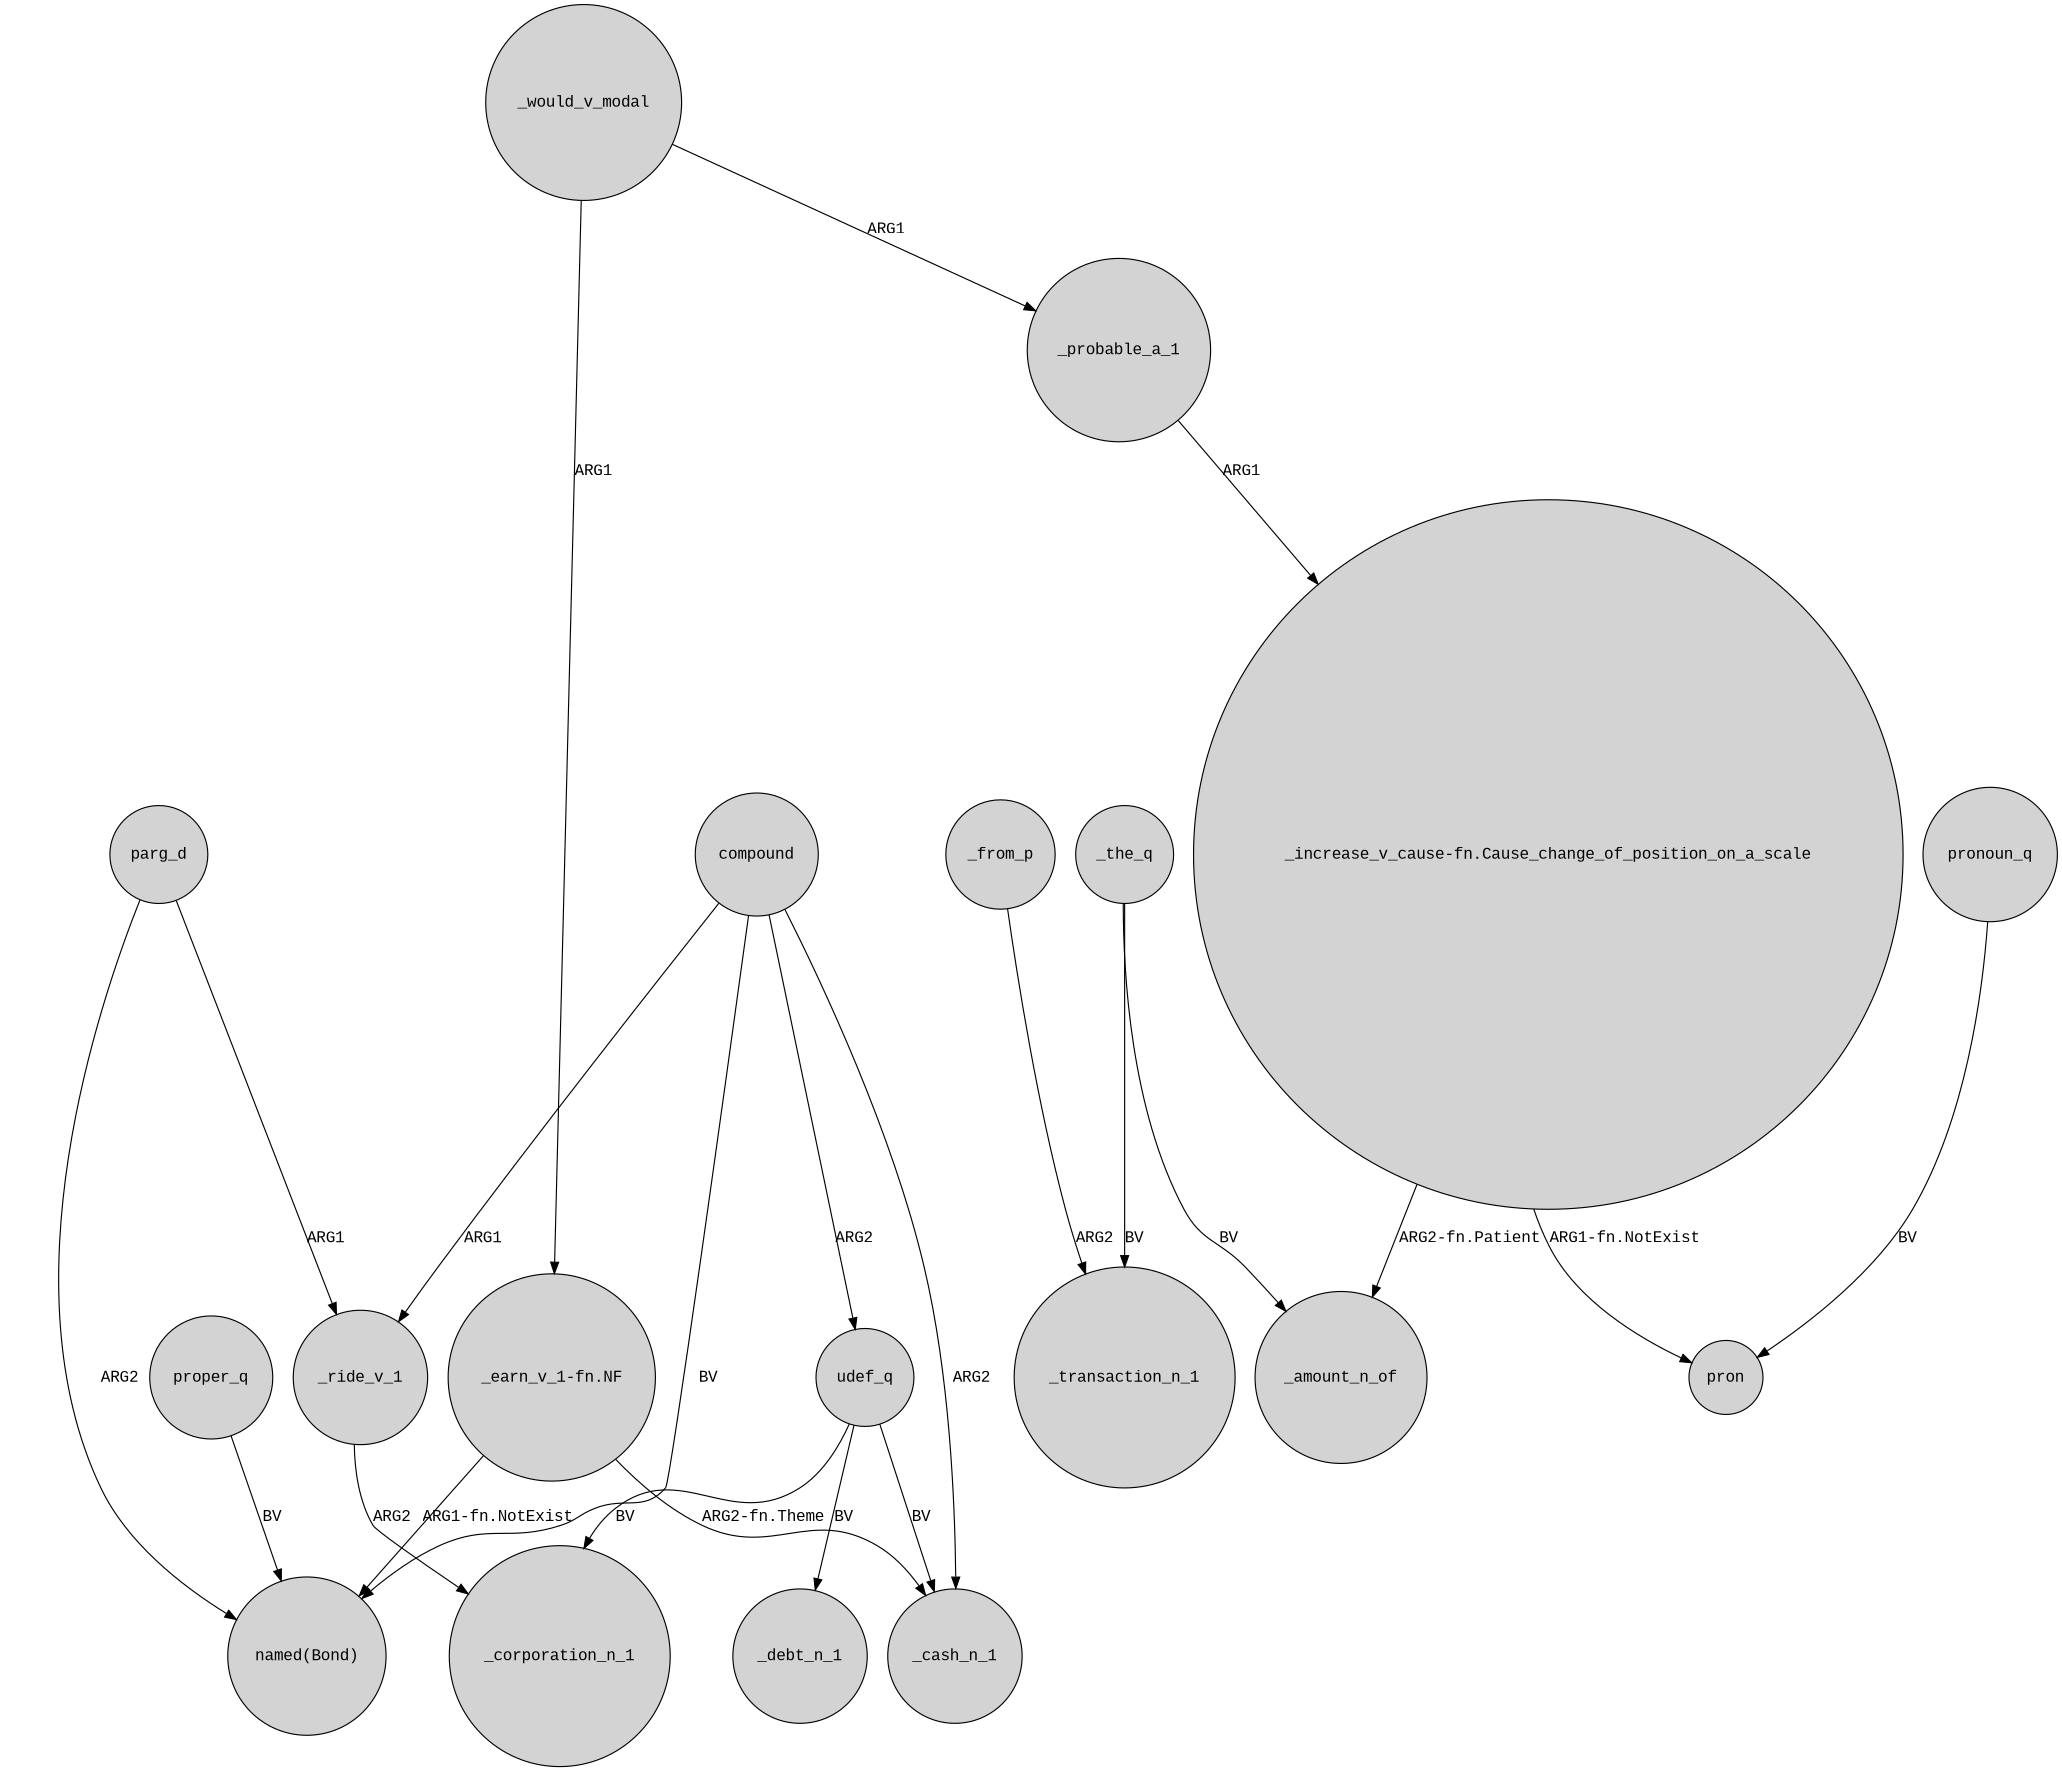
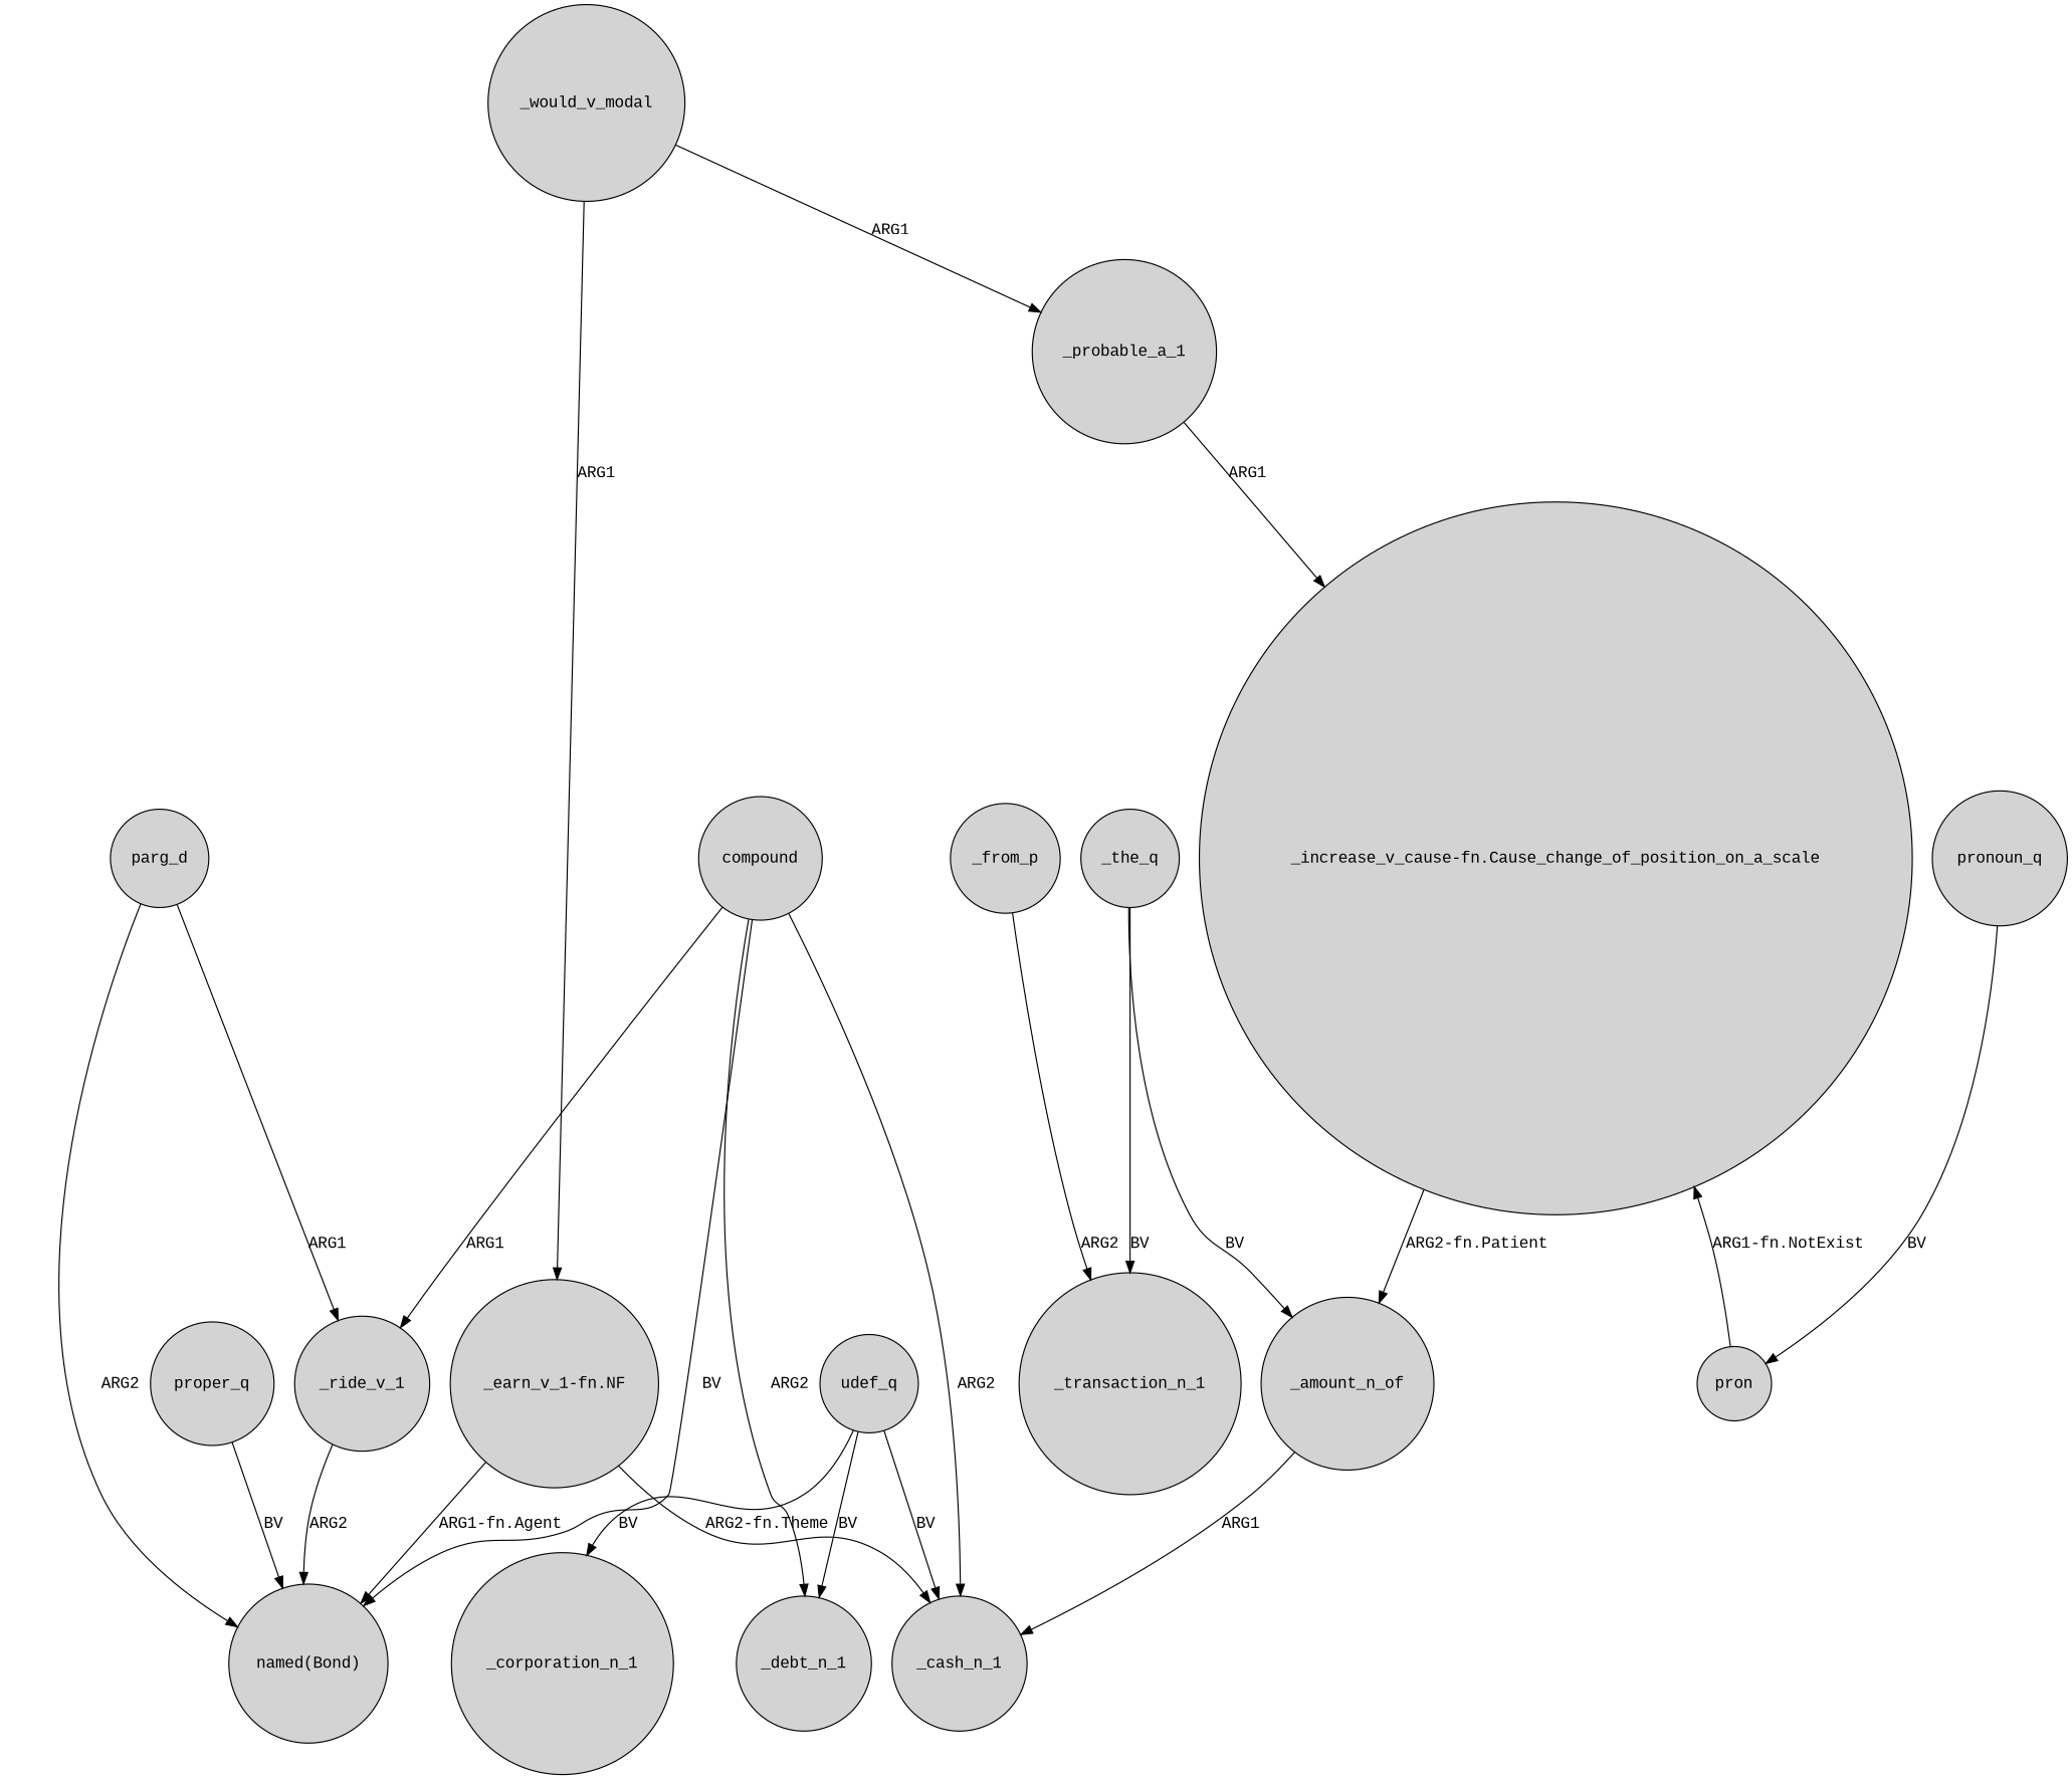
  digraph {
    fontname="Liberation Mono"
    node [fontname="Liberation Mono" shape=circle style=filled]
    edge [fontname="Liberation Mono"]
    proper_q
    "named(Bond)"
    _the_q
    _amount_n_of
    _transaction_n_1
    _cash_n_1
    udef_q
    _debt_n_1
    _corporation_n_1
    compound
    _ride_v_1
    _would_v_modal
    _probable_a_1
    "_earn_v_1-fn.NF"
    "_increase_v_cause-fn.Cause_change_of_position_on_a_scale"
    pron
    parg_d
    _from_p
    pronoun_q
    proper_q -> "named(Bond)" [label=BV]
    _the_q -> _amount_n_of [label=BV]
    _the_q -> _transaction_n_1 [label=BV]
+   _amount_n_of -> _cash_n_1 [label=ARG1]
    udef_q -> _cash_n_1 [label=BV]
    udef_q -> _debt_n_1 [label=BV]
    udef_q -> _corporation_n_1 [label=BV]
    compound -> "named(Bond)" [label=BV]
    compound -> _cash_n_1 [label=ARG2]
-   compound -> udef_q [label=ARG2]
+   compound -> _debt_n_1 [label=ARG2]
    compound -> _ride_v_1 [label=ARG1]
-   _ride_v_1 -> _corporation_n_1 [label=ARG2]
+   _ride_v_1 -> "named(Bond)" [label=ARG2]
    _would_v_modal -> _probable_a_1 [label=ARG1]
    _would_v_modal -> "_earn_v_1-fn.NF" [label=ARG1]
    _probable_a_1 -> "_increase_v_cause-fn.Cause_change_of_position_on_a_scale" [label=ARG1]
-   "_earn_v_1-fn.NF" -> "named(Bond)" [label="ARG1-fn.NotExist"]
+   "_earn_v_1-fn.NF" -> "named(Bond)" [label="ARG1-fn.Agent"]
    "_earn_v_1-fn.NF" -> _cash_n_1 [label="ARG2-fn.Theme"]
    "_increase_v_cause-fn.Cause_change_of_position_on_a_scale" -> _amount_n_of [label="ARG2-fn.Patient"]
-   "_increase_v_cause-fn.Cause_change_of_position_on_a_scale" -> pron [label="ARG1-fn.NotExist"]
+   pron -> "_increase_v_cause-fn.Cause_change_of_position_on_a_scale" [label="ARG1-fn.NotExist"]
    parg_d -> "named(Bond)" [label=ARG2]
    parg_d -> _ride_v_1 [label=ARG1]
    _from_p -> _transaction_n_1 [label=ARG2]
    pronoun_q -> pron [label=BV]
  }
